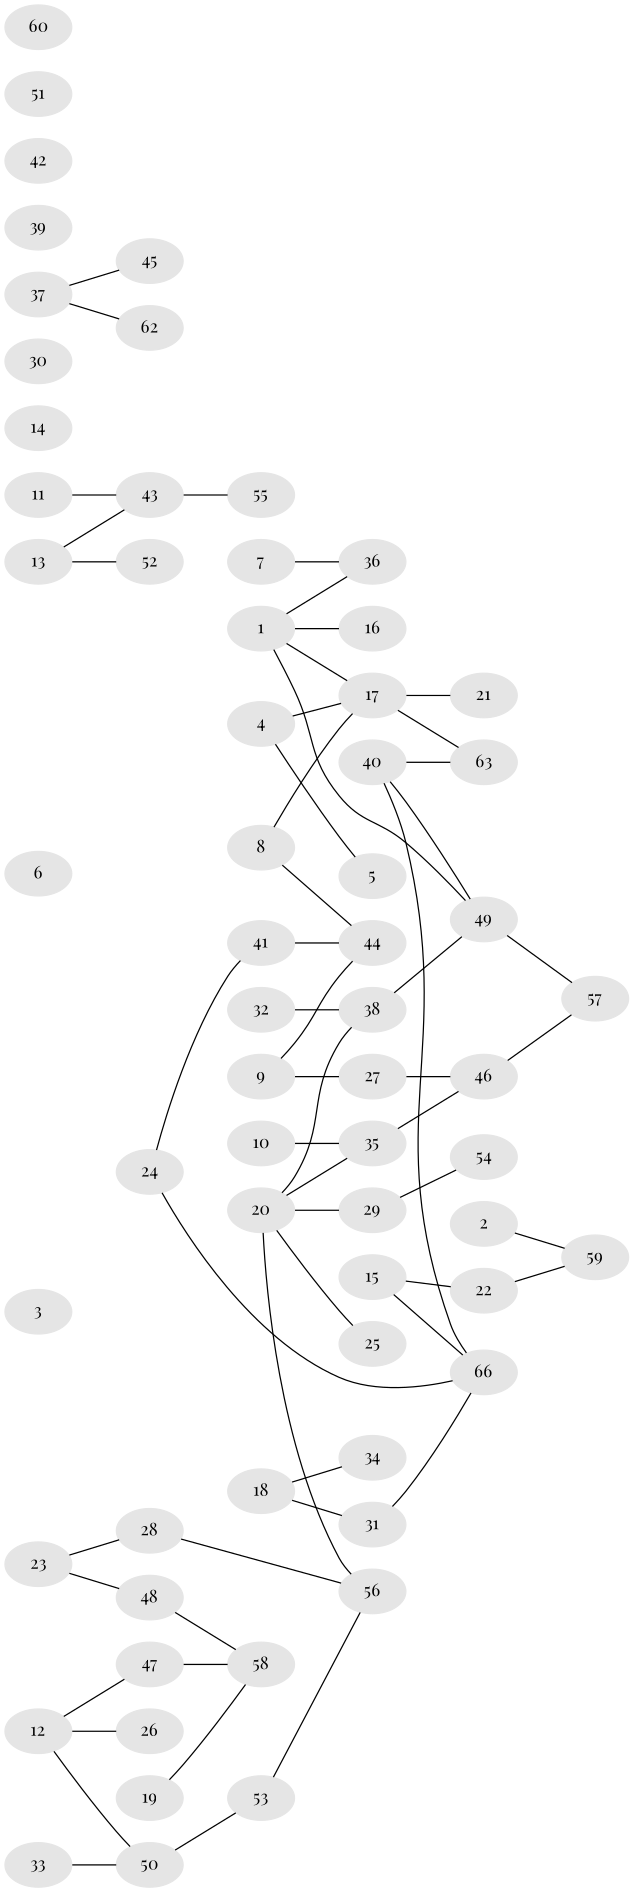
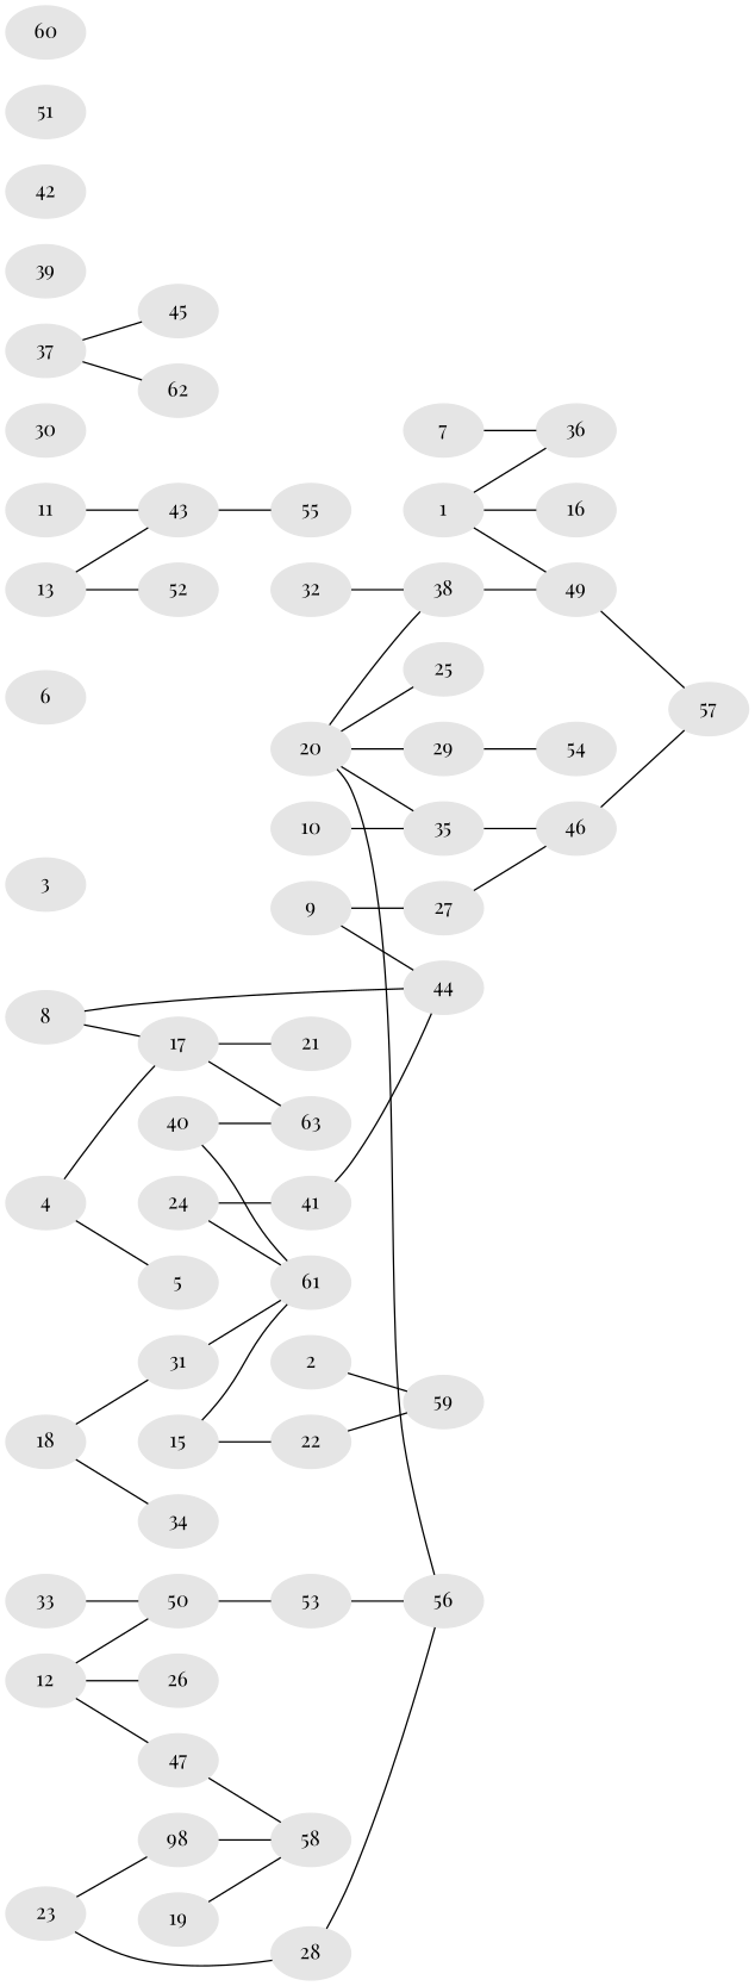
  graph {
    fontname="Playfair Display"
    rankdir=LR
    node [color=gray90 fontname="Playfair Display" style=filled]
    edge [fontname="Playfair Display"]
    1
    16
    17
    36
    49
    21
    63
    57
    2
    59
    3
    4
    5
    6
    7
    8
    44
    9
    27
    46
    10
    35
    11
    43
    55
    12
    26
    47
    50
    58
    53
    13
    52
-   14
    15
    22
-   61 [label=66]
+   61
    18
    34
    31
    19
    20
    25
    29
    38
    56
    54
    23
    28
-   48
+   48 [label=98]
    24
    41
    30
    32
    33
    37
    45
    62
    39
    40
    42
    51
    60
    1 -- 16
-   1 -- 17
    1 -- 36
    1 -- 49
    17 -- 21
    17 -- 63
    49 -- 57
    2 -- 59
    4 -- 17
    4 -- 5
    7 -- 36
    8 -- 17
    8 -- 44
    9 -- 44
    9 -- 27
    27 -- 46
    46 -- 57
    10 -- 35
    35 -- 46
    11 -- 43
    43 -- 55
    12 -- 26
    12 -- 47
    12 -- 50
    47 -- 58
    50 -- 53
    53 -- 56
    13 -- 43
    13 -- 52
    15 -- 22
    15 -- 61
    22 -- 59
    18 -- 34
    18 -- 31
    31 -- 61
    19 -- 58
    20 -- 35
    20 -- 25
    20 -- 29
    20 -- 38
    20 -- 56
    29 -- 54
    38 -- 49
    23 -- 28
    23 -- 48
    28 -- 56
    48 -- 58
    24 -- 61
    24 -- 41
    41 -- 44
    32 -- 38
    33 -- 50
    37 -- 45
    37 -- 62
-   40 -- 49
    40 -- 63
    40 -- 61
  }
